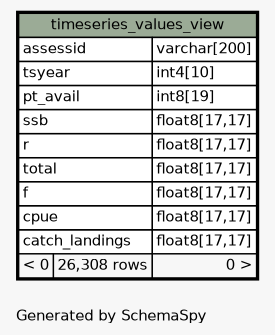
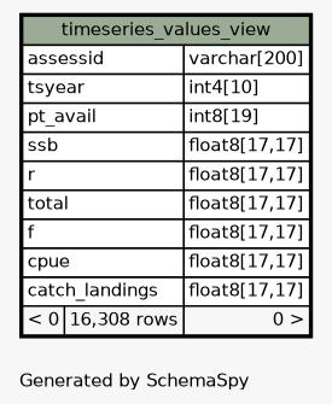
  digraph {
    bgcolor="#f7f7f7"
    fontname="DejaVu Sans"
    fontsize=11
    label="\nGenerated by SchemaSpy"
    labeljust=l
    nodesep=0.18
    rankdir=RL
    ranksep=0.46
-   n1 [fontname="DejaVu Sans" fontsize=11 label=<     <TABLE BORDER="2" CELLBORDER="1" CELLSPACING="0" BGCOLOR="#ffffff">       <TR><TD COLSPAN="3" BGCOLOR="#9bab96" ALIGN="CENTER">timeseries_values_view</TD></TR>       <TR><TD PORT="assessid" COLSPAN="2" ALIGN="LEFT">assessid</TD><TD PORT="assessid.type" ALIGN="LEFT">varchar[200]</TD></TR>       <TR><TD PORT="tsyear" COLSPAN="2" ALIGN="LEFT">tsyear</TD><TD PORT="tsyear.type" ALIGN="LEFT">int4[10]</TD></TR>       <TR><TD PORT="pt_avail" COLSPAN="2" ALIGN="LEFT">pt_avail</TD><TD PORT="pt_avail.type" ALIGN="LEFT">int8[19]</TD></TR>       <TR><TD PORT="ssb" COLSPAN="2" ALIGN="LEFT">ssb</TD><TD PORT="ssb.type" ALIGN="LEFT">float8[17,17]</TD></TR>       <TR><TD PORT="r" COLSPAN="2" ALIGN="LEFT">r</TD><TD PORT="r.type" ALIGN="LEFT">float8[17,17]</TD></TR>       <TR><TD PORT="total" COLSPAN="2" ALIGN="LEFT">total</TD><TD PORT="total.type" ALIGN="LEFT">float8[17,17]</TD></TR>       <TR><TD PORT="f" COLSPAN="2" ALIGN="LEFT">f</TD><TD PORT="f.type" ALIGN="LEFT">float8[17,17]</TD></TR>       <TR><TD PORT="cpue" COLSPAN="2" ALIGN="LEFT">cpue</TD><TD PORT="cpue.type" ALIGN="LEFT">float8[17,17]</TD></TR>       <TR><TD PORT="catch_landings" COLSPAN="2" ALIGN="LEFT">catch_landings</TD><TD PORT="catch_landings.type" ALIGN="LEFT">float8[17,17]</TD></TR>       <TR><TD ALIGN="LEFT" BGCOLOR="#f7f7f7">&lt; 0</TD><TD ALIGN="RIGHT" BGCOLOR="#f7f7f7">26,308 rows</TD><TD ALIGN="RIGHT" BGCOLOR="#f7f7f7">0 &gt;</TD></TR>     </TABLE>> shape=plaintext]
+   n1 [fontname="DejaVu Sans" fontsize=11 label=<     <TABLE BORDER="2" CELLBORDER="1" CELLSPACING="0" BGCOLOR="#ffffff">       <TR><TD COLSPAN="3" BGCOLOR="#9bab96" ALIGN="CENTER">timeseries_values_view</TD></TR>       <TR><TD PORT="assessid" COLSPAN="2" ALIGN="LEFT">assessid</TD><TD PORT="assessid.type" ALIGN="LEFT">varchar[200]</TD></TR>       <TR><TD PORT="tsyear" COLSPAN="2" ALIGN="LEFT">tsyear</TD><TD PORT="tsyear.type" ALIGN="LEFT">int4[10]</TD></TR>       <TR><TD PORT="pt_avail" COLSPAN="2" ALIGN="LEFT">pt_avail</TD><TD PORT="pt_avail.type" ALIGN="LEFT">int8[19]</TD></TR>       <TR><TD PORT="ssb" COLSPAN="2" ALIGN="LEFT">ssb</TD><TD PORT="ssb.type" ALIGN="LEFT">float8[17,17]</TD></TR>       <TR><TD PORT="r" COLSPAN="2" ALIGN="LEFT">r</TD><TD PORT="r.type" ALIGN="LEFT">float8[17,17]</TD></TR>       <TR><TD PORT="total" COLSPAN="2" ALIGN="LEFT">total</TD><TD PORT="total.type" ALIGN="LEFT">float8[17,17]</TD></TR>       <TR><TD PORT="f" COLSPAN="2" ALIGN="LEFT">f</TD><TD PORT="f.type" ALIGN="LEFT">float8[17,17]</TD></TR>       <TR><TD PORT="cpue" COLSPAN="2" ALIGN="LEFT">cpue</TD><TD PORT="cpue.type" ALIGN="LEFT">float8[17,17]</TD></TR>       <TR><TD PORT="catch_landings" COLSPAN="2" ALIGN="LEFT">catch_landings</TD><TD PORT="catch_landings.type" ALIGN="LEFT">float8[17,17]</TD></TR>       <TR><TD ALIGN="LEFT" BGCOLOR="#f7f7f7">&lt; 0</TD><TD ALIGN="RIGHT" BGCOLOR="#f7f7f7">16,308 rows</TD><TD ALIGN="RIGHT" BGCOLOR="#f7f7f7">0 &gt;</TD></TR>     </TABLE>> shape=plaintext]
  }
